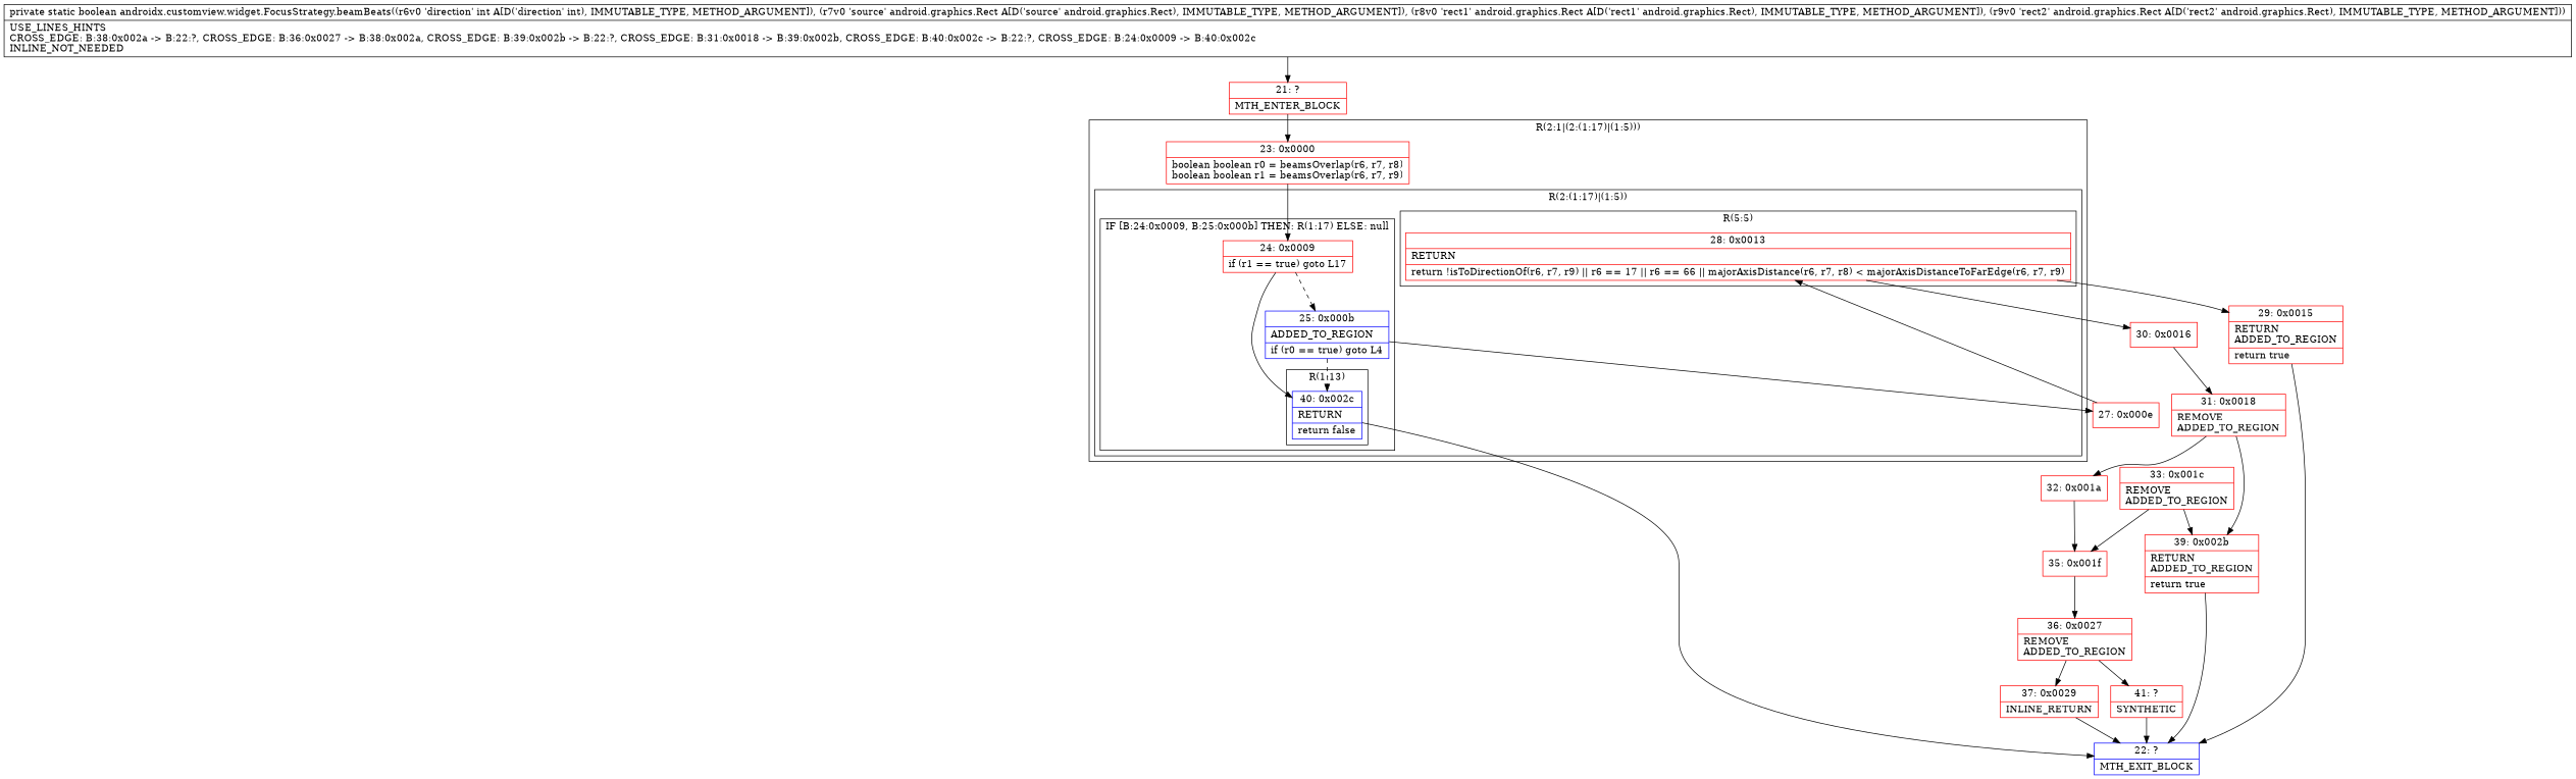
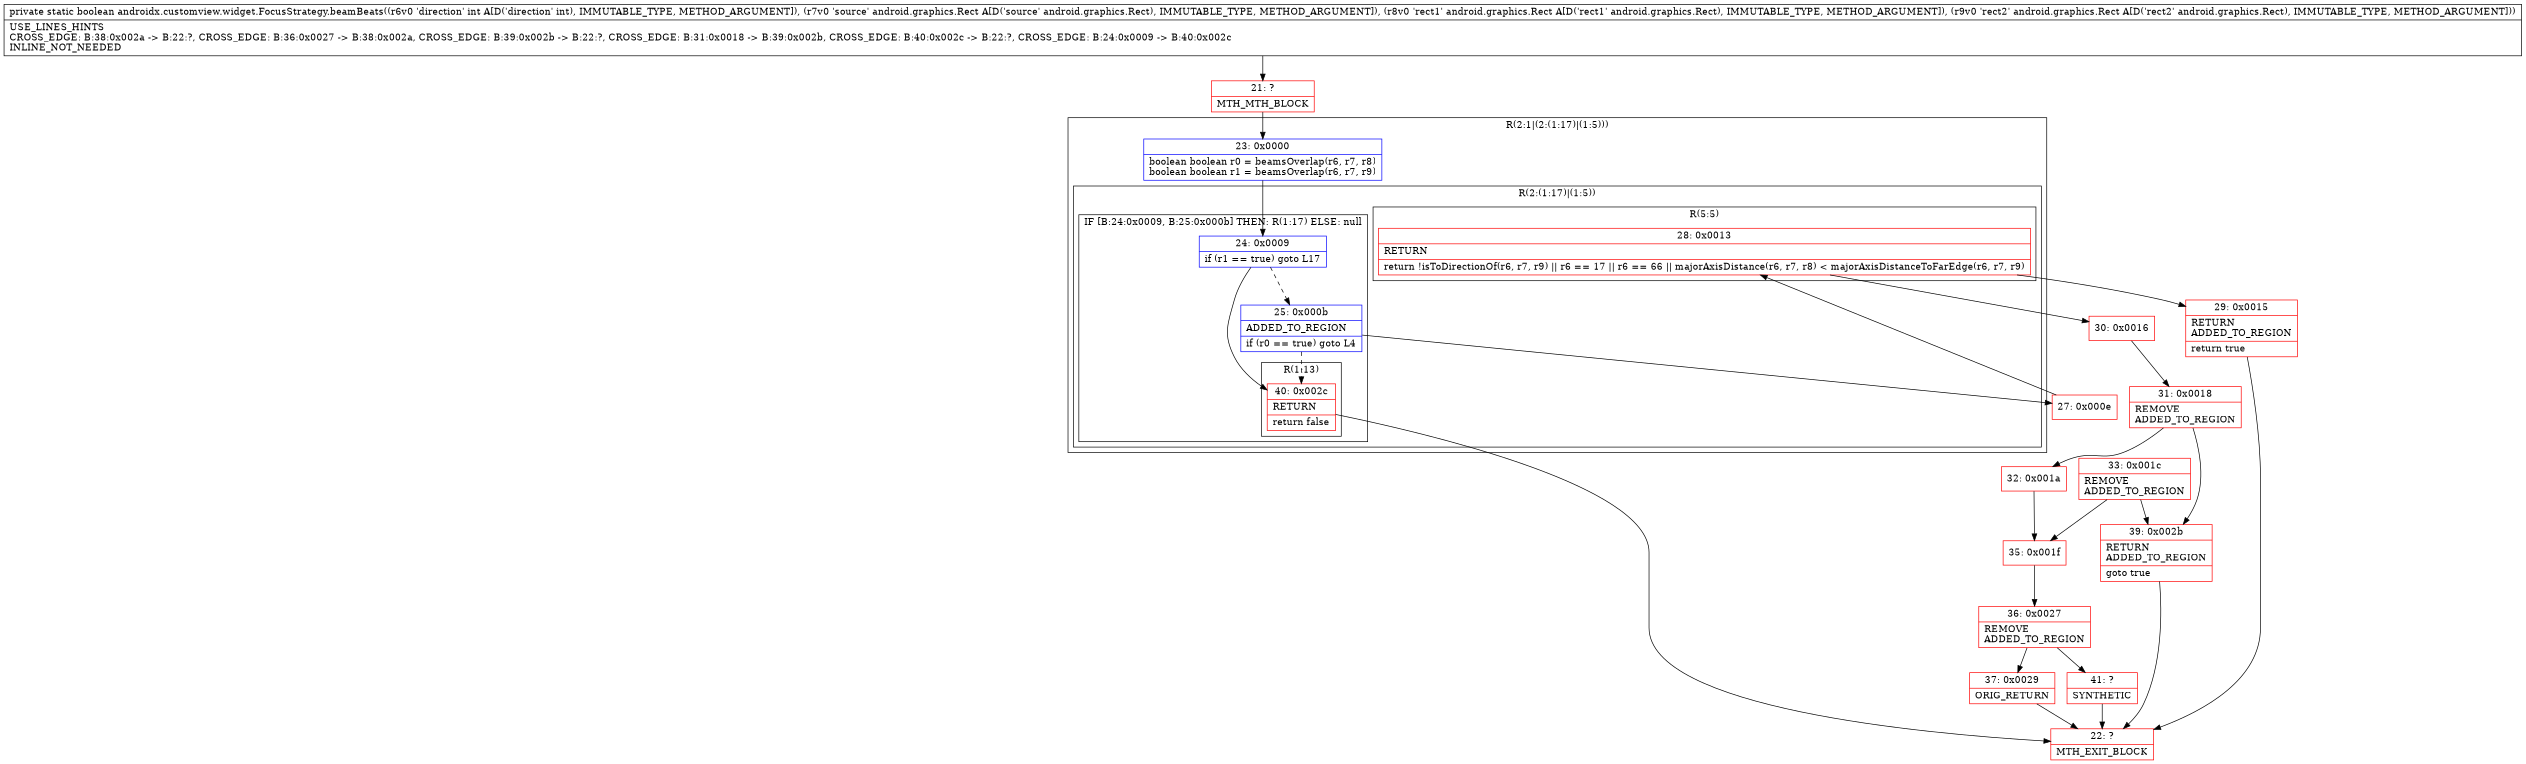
  digraph {
    node [color=red shape=record]
-   n1 [color=blue label="{40\:\ 0x002c|RETURN\l|return false\l}"]
-   n2 [label="{24\:\ 0x0009|if (r1 == true) goto L17\l}"]
+   n1 [label="{40\:\ 0x002c|RETURN\l|return false\l}"]
+   n2 [color=blue label="{24\:\ 0x0009|if (r1 == true) goto L17\l}"]
    n3 [color=blue label="{25\:\ 0x000b|ADDED_TO_REGION\l|if (r0 == true) goto L4\l}"]
    n4 [label="{28\:\ 0x0013|RETURN\l|return !isToDirectionOf(r6, r7, r9) \|\| r6 == 17 \|\| r6 == 66 \|\| majorAxisDistance(r6, r7, r8) \< majorAxisDistanceToFarEdge(r6, r7, r9)\l}"]
-   n5 [label="{23\:\ 0x0000|boolean boolean r0 = beamsOverlap(r6, r7, r8)\lboolean boolean r1 = beamsOverlap(r6, r7, r9)\l}"]
-   n6 [color=blue label="{22\:\ ?|MTH_EXIT_BLOCK\l}"]
+   n5 [color=blue label="{23\:\ 0x0000|boolean boolean r0 = beamsOverlap(r6, r7, r8)\lboolean boolean r1 = beamsOverlap(r6, r7, r9)\l}"]
+   n6 [label="{22\:\ ?|MTH_EXIT_BLOCK\l}"]
    n7 [label="{27\:\ 0x000e}"]
    n8 [label="{29\:\ 0x0015|RETURN\lADDED_TO_REGION\l|return true\l}"]
    n9 [label="{30\:\ 0x0016}"]
    n10 [label="{31\:\ 0x0018|REMOVE\lADDED_TO_REGION\l}"]
-   n11 [label="{21\:\ ?|MTH_ENTER_BLOCK\l}"]
+   n11 [label="{21\:\ ?|MTH_MTH_BLOCK\l}"]
    n12 [label="{32\:\ 0x001a}"]
-   n13 [label="{39\:\ 0x002b|RETURN\lADDED_TO_REGION\l|return true\l}"]
+   n13 [label="{39\:\ 0x002b|RETURN\lADDED_TO_REGION\l|goto true\l}"]
    n14 [label="{35\:\ 0x001f}"]
    n15 [label="{33\:\ 0x001c|REMOVE\lADDED_TO_REGION\l}"]
    n16 [label="{36\:\ 0x0027|REMOVE\lADDED_TO_REGION\l}"]
-   n17 [label="{37\:\ 0x0029|INLINE_RETURN\l}"]
+   n17 [label="{37\:\ 0x0029|ORIG_RETURN\l}"]
    n18 [label="{41\:\ ?|SYNTHETIC\l}"]
    n19 [label="{private static boolean androidx.customview.widget.FocusStrategy.beamBeats((r6v0 'direction' int A[D('direction' int), IMMUTABLE_TYPE, METHOD_ARGUMENT]), (r7v0 'source' android.graphics.Rect A[D('source' android.graphics.Rect), IMMUTABLE_TYPE, METHOD_ARGUMENT]), (r8v0 'rect1' android.graphics.Rect A[D('rect1' android.graphics.Rect), IMMUTABLE_TYPE, METHOD_ARGUMENT]), (r9v0 'rect2' android.graphics.Rect A[D('rect2' android.graphics.Rect), IMMUTABLE_TYPE, METHOD_ARGUMENT]))  | USE_LINES_HINTS\lCROSS_EDGE: B:38:0x002a \-\> B:22:?, CROSS_EDGE: B:36:0x0027 \-\> B:38:0x002a, CROSS_EDGE: B:39:0x002b \-\> B:22:?, CROSS_EDGE: B:31:0x0018 \-\> B:39:0x002b, CROSS_EDGE: B:40:0x002c \-\> B:22:?, CROSS_EDGE: B:24:0x0009 \-\> B:40:0x002c\lINLINE_NOT_NEEDED\l}" color=""]
    subgraph cluster_1 {
      label="R(2:1|(2:(1:17)|(1:5)))"
      n5
      subgraph cluster_2 {
        label="R(2:(1:17)|(1:5))"
        subgraph cluster_3 {
          label="IF [B:24:0x0009, B:25:0x000b] THEN: R(1:17) ELSE: null"
          n2
          n3
          subgraph cluster_4 {
            label="R(1:13)"
            n1
          }
        }
        subgraph cluster_5 {
          label="R(5:5)"
          n4
        }
      }
    }
    n1 -> n6
    n2 -> n1
    n2 -> n3 [style=dashed]
    n3 -> n1 [style=dashed]
    n3 -> n7
    n4 -> n8
    n4 -> n9
    n5 -> n2
    n7 -> n4
    n8 -> n6
    n9 -> n10
    n10 -> n12
    n10 -> n13
    n11 -> n5
    n12 -> n14
    n13 -> n6
    n14 -> n16
    n15 -> n13
    n15 -> n14
    n16 -> n17
    n16 -> n18
    n17 -> n6
    n18 -> n6
    n19 -> n11
  }
